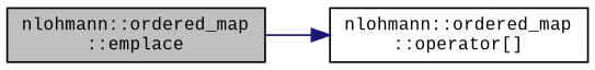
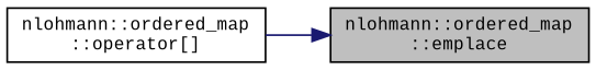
  digraph {
    rankdir=RL
    fontname="Liberation Mono"
    node [color=black fontname="Liberation Mono" fontsize=10 shape=record style=filled]
    n1 [fillcolor=grey75 fontcolor=black height=0.2 label="nlohmann::ordered_map\l::emplace" width=0.4]
    n2 [fillcolor=white height=0.2 label="nlohmann::ordered_map\l::operator[]" width=0.4]
-   n2 -> n1 [color=midnightblue dir=back fontname="Liberation Mono" fontsize=10 labelfontname=Helvetica labelfontsize=10 style=solid]
+   n1 -> n2 [color=midnightblue dir=back fontname="Liberation Mono" fontsize=10 labelfontname=Helvetica labelfontsize=10 style=solid]
  }
